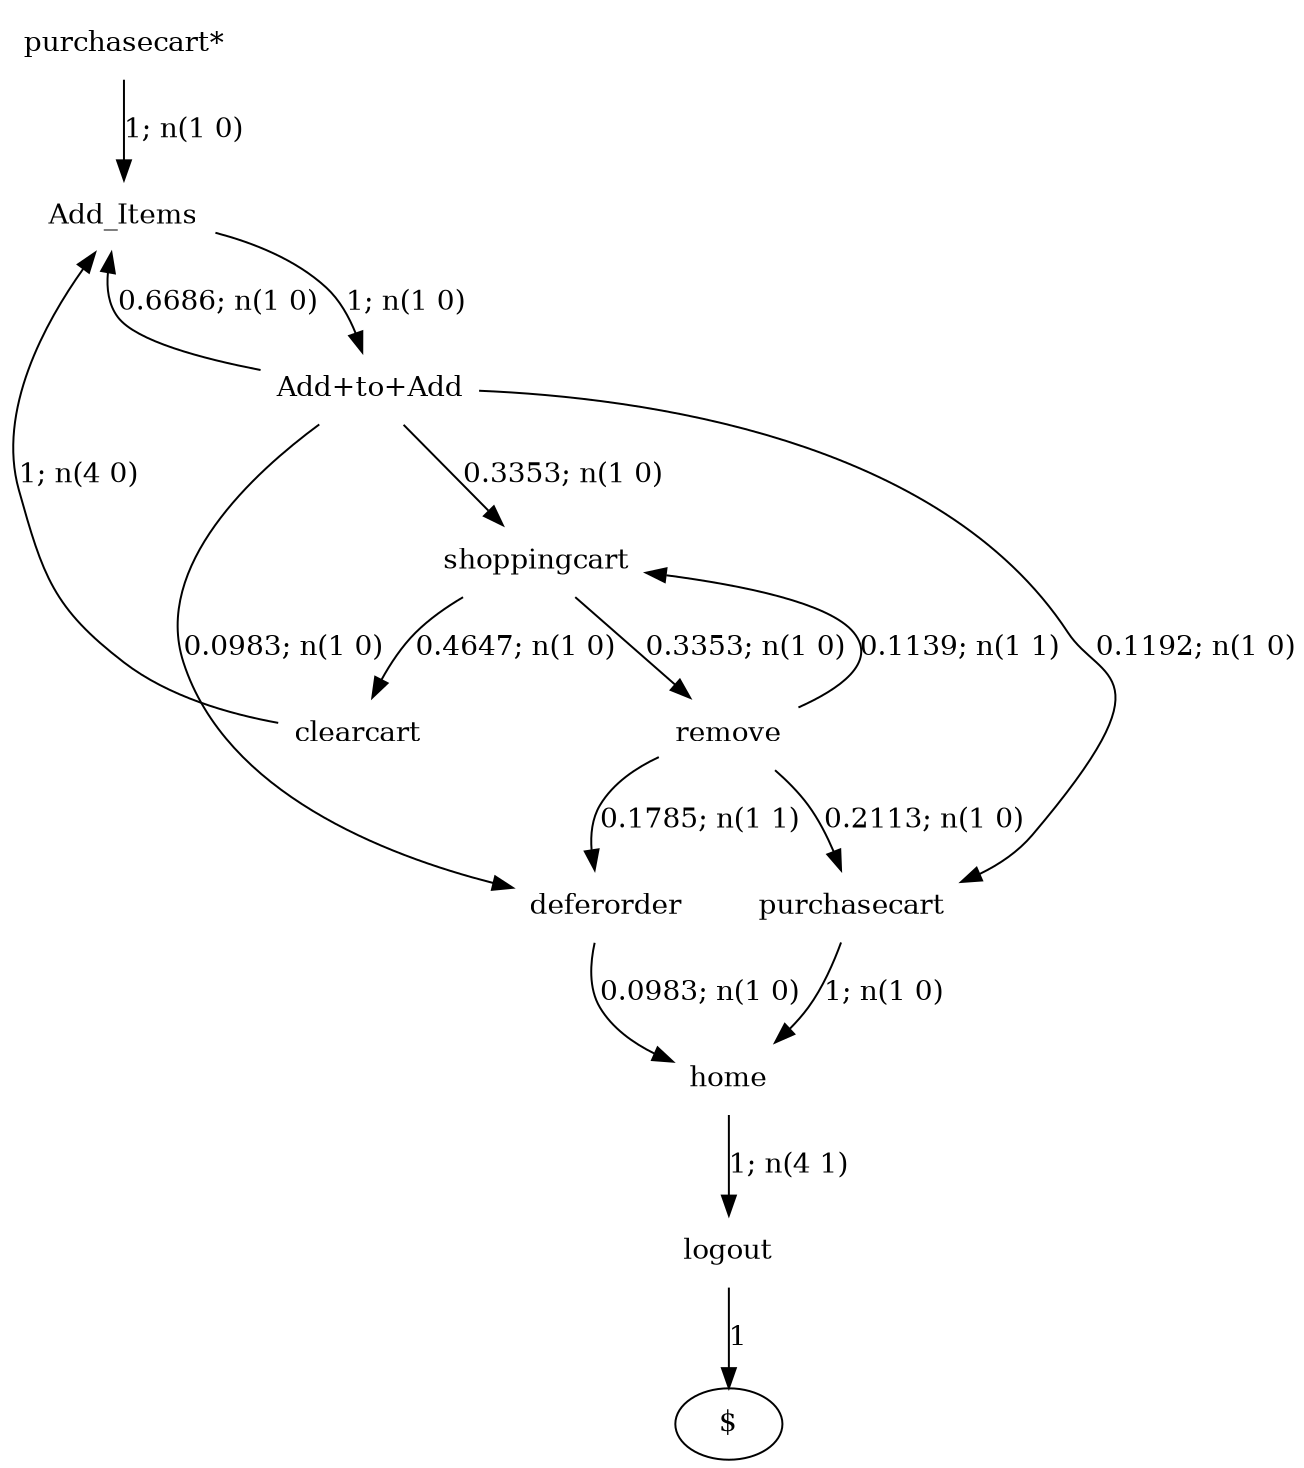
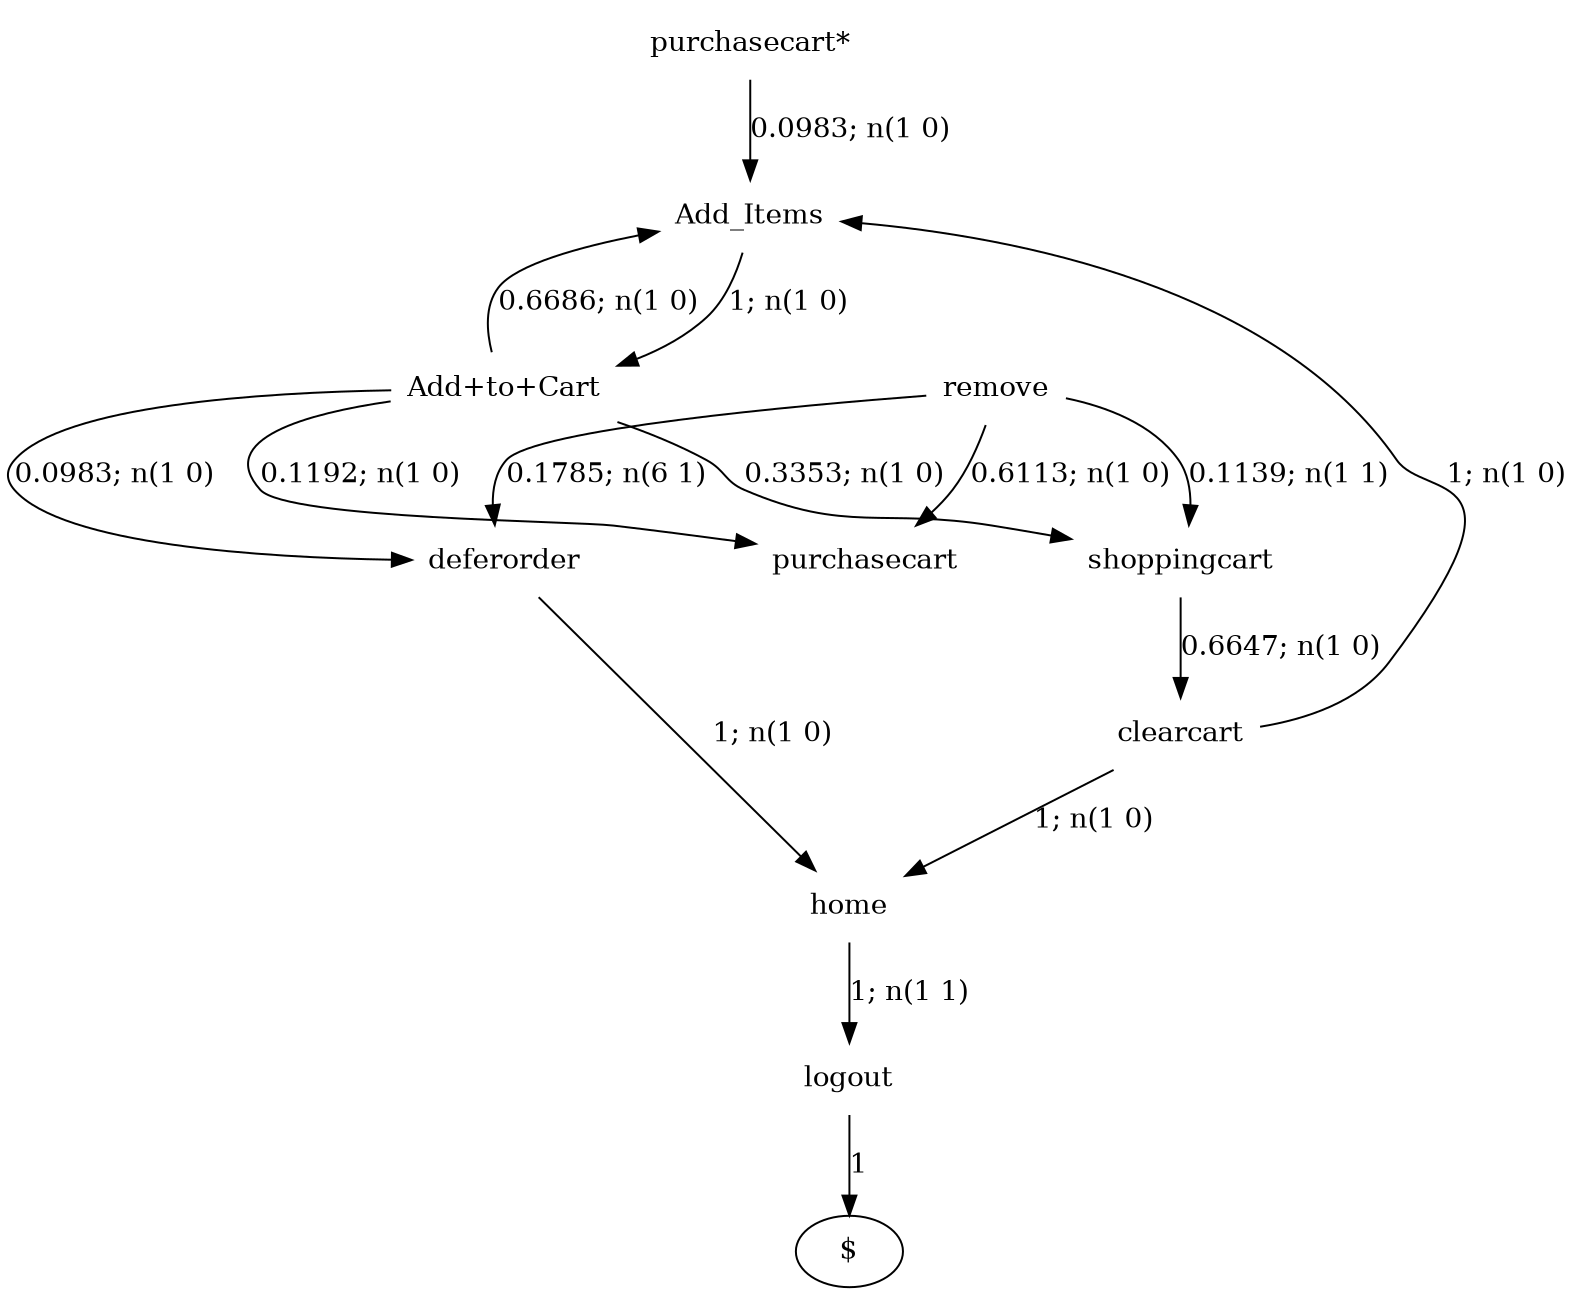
  digraph {
    node [shape=none]
    edge [style=solid]
    n1 [label="purchasecart*"]
    n2 [label=Add_Items]
-   n3 [label="Add+to+Add"]
+   n3 [label="Add+to+Cart"]
    n4 [label=purchasecart]
    n5 [label=shoppingcart]
    n6 [label=deferorder]
    n7 [label=home]
    n8 [label=clearcart]
    n9 [label=remove]
    n10 [label=logout]
    "$" [shape=""]
-   n1 -> n2 [label="1; n(1 0)"]
+   n1 -> n2 [label="0.0983; n(1 0)"]
    n2 -> n3 [label="1; n(1 0)"]
    n3 -> n2 [label="0.6686; n(1 0)"]
    n3 -> n4 [label="0.1192; n(1 0)"]
    n3 -> n5 [label="0.3353; n(1 0)"]
    n3 -> n6 [label="0.0983; n(1 0)"]
-   n4 -> n7 [label="1; n(1 0)"]
-   n5 -> n8 [label="0.4647; n(1 0)"]
-   n5 -> n9 [label="0.3353; n(1 0)"]
-   n6 -> n7 [label="0.0983; n(1 0)"]
-   n7 -> n10 [label="1; n(4 1)"]
-   n8 -> n2 [label="1; n(4 0)"]
-   n9 -> n4 [label="0.2113; n(1 0)"]
+   n8 -> n7 [label="1; n(1 0)"]
+   n5 -> n8 [label="0.6647; n(1 0)"]
+   n6 -> n7 [label="1; n(1 0)"]
+   n7 -> n10 [label="1; n(1 1)"]
+   n8 -> n2 [label="1; n(1 0)"]
+   n9 -> n4 [label="0.6113; n(1 0)"]
    n9 -> n5 [label="0.1139; n(1 1)"]
-   n9 -> n6 [label="0.1785; n(1 1)"]
+   n9 -> n6 [label="0.1785; n(6 1)"]
    n10 -> "$" [label=1]
  }
